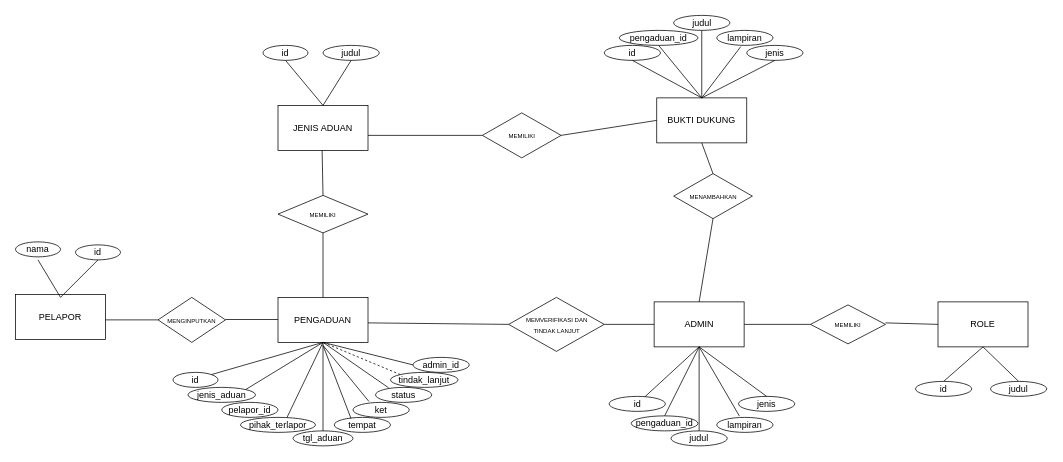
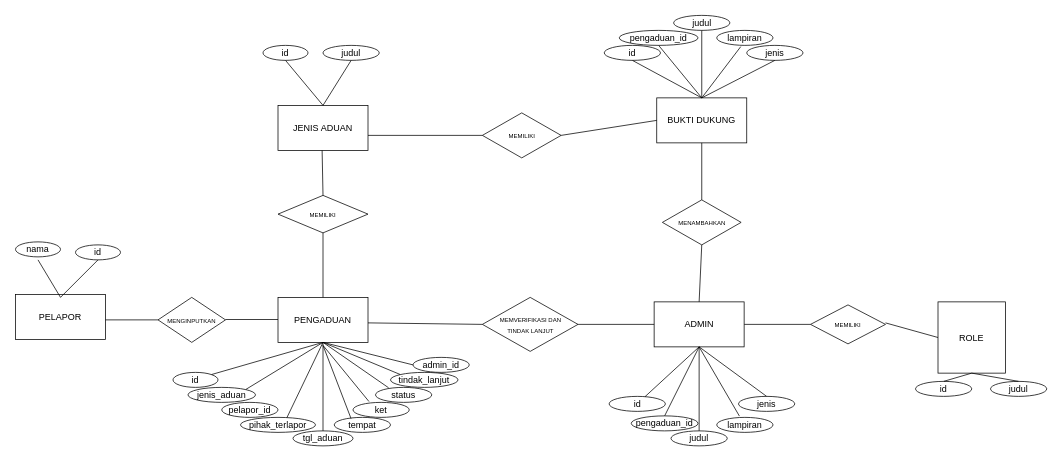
  <mxCell id="0" />
  <mxCell id="1" parent="0" />
  <mxCell id="2" value="PELAPOR" style="rounded=0;whiteSpace=wrap;html=1;" vertex="1" parent="1"><mxGeometry x="20" y="392" width="120" height="60" as="geometry" /></mxCell>
  <mxCell id="3" value="PENGADUAN" style="rounded=0;whiteSpace=wrap;html=1;" vertex="1" parent="1"><mxGeometry x="370" y="396" width="120" height="60" as="geometry" /></mxCell>
  <mxCell id="4" value="JENIS ADUAN" style="rounded=0;whiteSpace=wrap;html=1;" vertex="1" parent="1"><mxGeometry x="370" y="140" width="120" height="60" as="geometry" /></mxCell>
  <mxCell id="5" value="BUKTI DUKUNG" style="rounded=0;whiteSpace=wrap;html=1;" vertex="1" parent="1"><mxGeometry x="875" y="130" width="120" height="60" as="geometry" /></mxCell>
- <mxCell id="6" value="ROLE" style="rounded=0;whiteSpace=wrap;html=1;" vertex="1" parent="1"><mxGeometry x="1250" y="402" width="120" height="60" as="geometry" /></mxCell>
+ <mxCell id="6" value="ROLE" style="rounded=0;whiteSpace=wrap;html=1;" vertex="1" parent="1"><mxGeometry x="1250" y="402" width="90" height="95" as="geometry" /></mxCell>
  <mxCell id="7" value="&lt;font style=&quot;font-size: 8px;&quot;&gt;MEMILIKI&lt;/font&gt;" style="rhombus;whiteSpace=wrap;html=1;" vertex="1" parent="1"><mxGeometry x="642.5" y="150" width="105" height="60" as="geometry" /></mxCell>
- <mxCell id="8" value="&lt;font style=&quot;font-size: 8px;&quot;&gt;MEMVERIFIKASI DAN &lt;br&gt;TINDAK LANJUT&lt;/font&gt;" style="rhombus;whiteSpace=wrap;html=1;" vertex="1" parent="1"><mxGeometry x="677.5" y="396" width="127.5" height="72" as="geometry" /></mxCell>
+ <mxCell id="8" value="&lt;font style=&quot;font-size: 8px;&quot;&gt;MEMVERIFIKASI DAN &lt;br&gt;TINDAK LANJUT&lt;/font&gt;" style="rhombus;whiteSpace=wrap;html=1;" vertex="1" parent="1"><mxGeometry x="642.5" y="396" width="127.5" height="72" as="geometry" /></mxCell>
  <mxCell id="9" value="&lt;font style=&quot;font-size: 8px;&quot;&gt;MENGINPUTKAN&lt;/font&gt;" style="rhombus;whiteSpace=wrap;html=1;" vertex="1" parent="1"><mxGeometry x="210" y="396" width="90" height="60" as="geometry" /></mxCell>
  <mxCell id="10" value="&lt;font style=&quot;font-size: 8px;&quot;&gt;MEMILIKI&lt;/font&gt;" style="rhombus;whiteSpace=wrap;html=1;" vertex="1" parent="1"><mxGeometry x="370" y="260" width="120" height="50" as="geometry" /></mxCell>
  <mxCell id="11" value="&lt;font style=&quot;font-size: 8px;&quot;&gt;MEMILIKI&lt;/font&gt;" style="rhombus;whiteSpace=wrap;html=1;" vertex="1" parent="1"><mxGeometry x="1080" y="406" width="100" height="52" as="geometry" /></mxCell>
- <mxCell id="12" value="&lt;font style=&quot;font-size: 8px;&quot;&gt;MENAMBAHKAN&lt;/font&gt;" style="rhombus;whiteSpace=wrap;html=1;" vertex="1" parent="1"><mxGeometry x="897.5" y="231" width="105" height="60" as="geometry" /></mxCell>
+ <mxCell id="12" value="&lt;font style=&quot;font-size: 8px;&quot;&gt;MENAMBAHKAN&lt;/font&gt;" style="rhombus;whiteSpace=wrap;html=1;" vertex="1" parent="1"><mxGeometry x="882.5" y="266" width="105" height="60" as="geometry" /></mxCell>
  <mxCell id="13" value="id" style="ellipse;whiteSpace=wrap;html=1;" vertex="1" parent="1"><mxGeometry x="100" y="326" width="60" height="20" as="geometry" /></mxCell>
  <mxCell id="14" value="nama" style="ellipse;whiteSpace=wrap;html=1;" vertex="1" parent="1"><mxGeometry x="20" y="322" width="60" height="20" as="geometry" /></mxCell>
  <mxCell id="15" value="" style="endArrow=none;html=1;rounded=0;entryX=0.5;entryY=1;entryDx=0;entryDy=0;exitX=0.5;exitY=0;exitDx=0;exitDy=0;" edge="1" parent="1"><mxGeometry width="50" height="50" relative="1" as="geometry"><mxPoint x="80" y="396" as="sourcePoint" /><mxPoint x="50" y="346" as="targetPoint" /></mxGeometry></mxCell>
  <mxCell id="16" value="" style="endArrow=none;html=1;rounded=0;entryX=0.5;entryY=1;entryDx=0;entryDy=0;exitX=0.5;exitY=0;exitDx=0;exitDy=0;" edge="1" parent="1" target="13"><mxGeometry width="50" height="50" relative="1" as="geometry"><mxPoint x="80" y="396" as="sourcePoint" /><mxPoint x="60" y="356" as="targetPoint" /></mxGeometry></mxCell>
  <mxCell id="17" value="" style="endArrow=none;html=1;rounded=0;exitX=1;exitY=0.5;exitDx=0;exitDy=0;entryX=0;entryY=0.5;entryDx=0;entryDy=0;" edge="1" parent="1" target="9"><mxGeometry width="50" height="50" relative="1" as="geometry"><mxPoint x="140" y="426" as="sourcePoint" /><mxPoint x="190" y="426" as="targetPoint" /></mxGeometry></mxCell>
  <mxCell id="18" value="" style="endArrow=none;html=1;rounded=0;exitX=1;exitY=0.5;exitDx=0;exitDy=0;entryX=0;entryY=0.5;entryDx=0;entryDy=0;" edge="1" parent="1"><mxGeometry width="50" height="50" relative="1" as="geometry"><mxPoint x="300" y="425.5" as="sourcePoint" /><mxPoint x="370" y="425.5" as="targetPoint" /></mxGeometry></mxCell>
  <mxCell id="19" value="jenis_aduan" style="ellipse;whiteSpace=wrap;html=1;" vertex="1" parent="1"><mxGeometry x="250" y="516" width="90" height="20" as="geometry" /></mxCell>
  <mxCell id="20" value="id" style="ellipse;whiteSpace=wrap;html=1;" vertex="1" parent="1"><mxGeometry x="230" y="496" width="60" height="20" as="geometry" /></mxCell>
  <mxCell id="21" value="pelapor_id" style="ellipse;whiteSpace=wrap;html=1;" vertex="1" parent="1"><mxGeometry x="295" y="536" width="75" height="20" as="geometry" /></mxCell>
  <mxCell id="22" value="pihak_terlapor" style="ellipse;whiteSpace=wrap;html=1;" vertex="1" parent="1"><mxGeometry x="320" y="556" width="100" height="20" as="geometry" /></mxCell>
  <mxCell id="23" value="tgl_aduan" style="ellipse;whiteSpace=wrap;html=1;" vertex="1" parent="1"><mxGeometry x="390" y="574" width="80" height="20" as="geometry" /></mxCell>
  <mxCell id="24" value="tempat" style="ellipse;whiteSpace=wrap;html=1;" vertex="1" parent="1"><mxGeometry x="445" y="556" width="75" height="20" as="geometry" /></mxCell>
  <mxCell id="25" value="ket" style="ellipse;whiteSpace=wrap;html=1;" vertex="1" parent="1"><mxGeometry x="470" y="536" width="75" height="20" as="geometry" /></mxCell>
  <mxCell id="26" value="admin_id" style="ellipse;whiteSpace=wrap;html=1;" vertex="1" parent="1"><mxGeometry x="550" y="476" width="75" height="20" as="geometry" /></mxCell>
  <mxCell id="27" value="tindak_lanjut" style="ellipse;whiteSpace=wrap;html=1;" vertex="1" parent="1"><mxGeometry x="520" y="496" width="90" height="20" as="geometry" /></mxCell>
  <mxCell id="28" value="status" style="ellipse;whiteSpace=wrap;html=1;" vertex="1" parent="1"><mxGeometry x="500" y="516" width="75" height="20" as="geometry" /></mxCell>
  <mxCell id="29" value="judul" style="ellipse;whiteSpace=wrap;html=1;" vertex="1" parent="1"><mxGeometry x="430" y="60" width="75" height="20" as="geometry" /></mxCell>
  <mxCell id="30" value="id" style="ellipse;whiteSpace=wrap;html=1;" vertex="1" parent="1"><mxGeometry x="350" y="60" width="60" height="20" as="geometry" /></mxCell>
  <mxCell id="31" value="" style="endArrow=none;html=1;rounded=0;entryX=0.5;entryY=0;entryDx=0;entryDy=0;exitX=0.5;exitY=1;exitDx=0;exitDy=0;" edge="1" parent="1" source="30" target="4"><mxGeometry width="50" height="50" relative="1" as="geometry"><mxPoint x="390" y="320" as="sourcePoint" /><mxPoint x="440" y="270" as="targetPoint" /></mxGeometry></mxCell>
  <mxCell id="32" value="" style="endArrow=none;html=1;rounded=0;exitX=0.5;exitY=1;exitDx=0;exitDy=0;" edge="1" parent="1" source="29"><mxGeometry width="50" height="50" relative="1" as="geometry"><mxPoint x="450" y="90" as="sourcePoint" /><mxPoint x="430" y="140" as="targetPoint" /></mxGeometry></mxCell>
  <mxCell id="33" value="id" style="ellipse;whiteSpace=wrap;html=1;" vertex="1" parent="1"><mxGeometry x="805" y="60" width="75" height="20" as="geometry" /></mxCell>
  <mxCell id="34" value="pengaduan_id" style="ellipse;whiteSpace=wrap;html=1;" vertex="1" parent="1"><mxGeometry x="825" y="40" width="105" height="20" as="geometry" /></mxCell>
  <mxCell id="35" value="judul" style="ellipse;whiteSpace=wrap;html=1;" vertex="1" parent="1"><mxGeometry x="897.5" y="20" width="75" height="20" as="geometry" /></mxCell>
  <mxCell id="36" value="lampiran" style="ellipse;whiteSpace=wrap;html=1;" vertex="1" parent="1"><mxGeometry x="955" y="40" width="75" height="20" as="geometry" /></mxCell>
  <mxCell id="37" value="jenis" style="ellipse;whiteSpace=wrap;html=1;" vertex="1" parent="1"><mxGeometry x="995" y="60" width="75" height="20" as="geometry" /></mxCell>
  <mxCell id="38" value="" style="endArrow=none;html=1;rounded=0;entryX=0.5;entryY=1;entryDx=0;entryDy=0;exitX=0.5;exitY=0;exitDx=0;exitDy=0;" edge="1" parent="1" source="5" target="37"><mxGeometry width="50" height="50" relative="1" as="geometry"><mxPoint x="935" y="140" as="sourcePoint" /><mxPoint x="985" y="90" as="targetPoint" /></mxGeometry></mxCell>
  <mxCell id="39" value="" style="endArrow=none;html=1;rounded=0;entryX=0.427;entryY=1.083;entryDx=0;entryDy=0;exitX=0.5;exitY=0;exitDx=0;exitDy=0;entryPerimeter=0;" edge="1" parent="1" source="5" target="36"><mxGeometry width="50" height="50" relative="1" as="geometry"><mxPoint x="945" y="150" as="sourcePoint" /><mxPoint x="1043" y="90" as="targetPoint" /></mxGeometry></mxCell>
  <mxCell id="40" value="" style="endArrow=none;html=1;rounded=0;entryX=0.5;entryY=1;entryDx=0;entryDy=0;exitX=0.5;exitY=0;exitDx=0;exitDy=0;" edge="1" parent="1" source="5" target="35"><mxGeometry width="50" height="50" relative="1" as="geometry"><mxPoint x="955" y="160" as="sourcePoint" /><mxPoint x="1053" y="100" as="targetPoint" /></mxGeometry></mxCell>
  <mxCell id="41" value="" style="endArrow=none;html=1;rounded=0;entryX=0.5;entryY=1;entryDx=0;entryDy=0;exitX=0.5;exitY=0;exitDx=0;exitDy=0;" edge="1" parent="1" source="5" target="34"><mxGeometry width="50" height="50" relative="1" as="geometry"><mxPoint x="965" y="170" as="sourcePoint" /><mxPoint x="1063" y="110" as="targetPoint" /></mxGeometry></mxCell>
  <mxCell id="42" value="" style="endArrow=none;html=1;rounded=0;entryX=0.5;entryY=1;entryDx=0;entryDy=0;exitX=0.5;exitY=0;exitDx=0;exitDy=0;" edge="1" parent="1" source="5" target="33"><mxGeometry width="50" height="50" relative="1" as="geometry"><mxPoint x="975" as="sourcePoint" y="180" /><mxPoint x="1073" y="120" as="targetPoint" /></mxGeometry></mxCell>
  <mxCell id="43" value="pengaduan_id" style="ellipse;whiteSpace=wrap;html=1;" vertex="1" parent="1"><mxGeometry x="841" y="554" width="89" height="20" as="geometry" /></mxCell>
  <mxCell id="44" value="id" style="ellipse;whiteSpace=wrap;html=1;" vertex="1" parent="1"><mxGeometry x="811.5" y="528" width="75" height="20" as="geometry" /></mxCell>
  <mxCell id="45" value="jenis" style="ellipse;whiteSpace=wrap;html=1;" vertex="1" parent="1"><mxGeometry x="984" y="528" width="75" height="20" as="geometry" /></mxCell>
  <mxCell id="46" value="lampiran" style="ellipse;whiteSpace=wrap;html=1;" vertex="1" parent="1"><mxGeometry x="955" y="556" width="75" height="20" as="geometry" /></mxCell>
  <mxCell id="47" value="judul" style="ellipse;whiteSpace=wrap;html=1;" vertex="1" parent="1"><mxGeometry x="894" y="574" width="75" height="20" as="geometry" /></mxCell>
  <mxCell id="48" value="id" style="ellipse;whiteSpace=wrap;html=1;" vertex="1" parent="1"><mxGeometry x="1220" y="508" width="75" height="20" as="geometry" /></mxCell>
  <mxCell id="49" value="judul" style="ellipse;whiteSpace=wrap;html=1;" vertex="1" parent="1"><mxGeometry x="1320" y="508" width="75" height="20" as="geometry" /></mxCell>
  <mxCell id="50" value="" style="endArrow=none;html=1;rounded=0;entryX=0.5;entryY=1;entryDx=0;entryDy=0;" edge="1" parent="1" source="3" target="10"><mxGeometry width="50" height="50" relative="1" as="geometry"><mxPoint x="430" y="375.289" as="sourcePoint" /><mxPoint x="430" y="325.289" as="targetPoint" /></mxGeometry></mxCell>
  <mxCell id="51" value="" style="endArrow=none;html=1;rounded=0;entryX=0.5;entryY=1;entryDx=0;entryDy=0;exitX=0.5;exitY=0;exitDx=0;exitDy=0;" edge="1" parent="1" source="10"><mxGeometry width="50" height="50" relative="1" as="geometry"><mxPoint x="428.82" y="256" as="sourcePoint" /><mxPoint x="428.82" y="200" as="targetPoint" /></mxGeometry></mxCell>
  <mxCell id="52" value="" style="endArrow=none;html=1;rounded=0;entryX=0;entryY=0.5;entryDx=0;entryDy=0;" edge="1" parent="1" target="7"><mxGeometry width="50" height="50" relative="1" as="geometry"><mxPoint x="490" as="sourcePoint" y="180" /><mxPoint x="590" as="targetPoint" y="180" /></mxGeometry></mxCell>
  <mxCell id="53" value="" style="endArrow=none;html=1;rounded=0;entryX=0;entryY=0.5;entryDx=0;entryDy=0;" edge="1" parent="1" target="8"><mxGeometry width="50" height="50" relative="1" as="geometry"><mxPoint x="490" y="430" as="sourcePoint" /><mxPoint x="540" y="380" as="targetPoint" /></mxGeometry></mxCell>
  <mxCell id="54" value="" style="endArrow=none;html=1;rounded=0;entryX=0;entryY=0.5;entryDx=0;entryDy=0;exitX=1;exitY=0.5;exitDx=0;exitDy=0;" edge="1" parent="1" source="8" target="57"><mxGeometry width="50" height="50" relative="1" as="geometry"><mxPoint x="773" y="431" as="sourcePoint" /><mxPoint x="860" y="430" as="targetPoint" /></mxGeometry></mxCell>
  <mxCell id="55" value="" style="endArrow=none;html=1;rounded=0;entryX=0;entryY=0.5;entryDx=0;entryDy=0;exitX=1;exitY=0.5;exitDx=0;exitDy=0;" edge="1" parent="1" source="57" target="11"><mxGeometry width="50" height="50" relative="1" as="geometry"><mxPoint x="988" y="431.41" as="sourcePoint" /><mxPoint x="1090" y="431.41" as="targetPoint" /></mxGeometry></mxCell>
  <mxCell id="56" value="" style="endArrow=none;html=1;rounded=0;entryX=0;entryY=0.5;entryDx=0;entryDy=0;exitX=1;exitY=0.5;exitDx=0;exitDy=0;" edge="1" parent="1" target="57"><mxGeometry width="50" height="50" relative="1" as="geometry"><mxPoint x="988" y="431.41" as="sourcePoint" /><mxPoint x="1090" y="431.41" as="targetPoint" /></mxGeometry></mxCell>
  <mxCell id="57" value="ADMIN" style="rounded=0;whiteSpace=wrap;html=1;" vertex="1" parent="1"><mxGeometry x="871.5" y="402" width="120" height="60" as="geometry" /></mxCell>
  <mxCell id="58" value="" style="endArrow=none;html=1;rounded=0;entryX=0;entryY=0.5;entryDx=0;entryDy=0;" edge="1" parent="1" target="6"><mxGeometry width="50" height="50" relative="1" as="geometry"><mxPoint x="1180" y="430" as="sourcePoint" /><mxPoint x="1230" y="380" as="targetPoint" /></mxGeometry></mxCell>
  <mxCell id="59" value="" style="endArrow=none;html=1;rounded=0;exitX=1;exitY=0;exitDx=0;exitDy=0;entryX=0.5;entryY=1;entryDx=0;entryDy=0;" edge="1" parent="1" source="20" target="3"><mxGeometry width="50" height="50" relative="1" as="geometry"><mxPoint x="390" y="500" as="sourcePoint" /><mxPoint x="420" y="470" as="targetPoint" /></mxGeometry></mxCell>
  <mxCell id="60" value="" style="endArrow=none;html=1;rounded=0;entryX=0.5;entryY=1;entryDx=0;entryDy=0;exitX=1;exitY=0;exitDx=0;exitDy=0;" edge="1" parent="1" source="19" target="3"><mxGeometry width="50" height="50" relative="1" as="geometry"><mxPoint x="360" y="500" as="sourcePoint" /><mxPoint x="420" y="480" as="targetPoint" /></mxGeometry></mxCell>
  <mxCell id="61" value="" style="endArrow=none;html=1;rounded=0;exitX=0.619;exitY=0.015;exitDx=0;exitDy=0;exitPerimeter=0;entryX=0.5;entryY=1;entryDx=0;entryDy=0;" edge="1" parent="1" source="22" target="3"><mxGeometry width="50" height="50" relative="1" as="geometry"><mxPoint x="400" y="543" as="sourcePoint" /><mxPoint x="420" y="460" as="targetPoint" /></mxGeometry></mxCell>
  <mxCell id="62" value="" style="endArrow=none;html=1;rounded=0;exitX=0.5;exitY=0;exitDx=0;exitDy=0;entryX=0.5;entryY=1;entryDx=0;entryDy=0;" edge="1" parent="1" source="23" target="3"><mxGeometry width="50" height="50" relative="1" as="geometry"><mxPoint x="430" y="548" as="sourcePoint" /><mxPoint x="480" y="498" as="targetPoint" /></mxGeometry></mxCell>
  <mxCell id="63" value="" style="endArrow=none;html=1;rounded=0;exitX=0.299;exitY=0.083;exitDx=0;exitDy=0;exitPerimeter=0;" edge="1" parent="1" source="24"><mxGeometry width="50" height="50" relative="1" as="geometry"><mxPoint x="440" y="540" as="sourcePoint" /><mxPoint x="430" y="460" as="targetPoint" /></mxGeometry></mxCell>
  <mxCell id="64" value="" style="endArrow=none;html=1;rounded=0;exitX=0.284;exitY=-0.056;exitDx=0;exitDy=0;exitPerimeter=0;" edge="1" parent="1" source="25"><mxGeometry width="50" height="50" relative="1" as="geometry"><mxPoint x="460" y="520" as="sourcePoint" /><mxPoint x="430" y="460" as="targetPoint" /></mxGeometry></mxCell>
  <mxCell id="65" value="" style="endArrow=none;html=1;rounded=0;entryX=0.5;entryY=1;entryDx=0;entryDy=0;exitX=0.233;exitY=0.028;exitDx=0;exitDy=0;exitPerimeter=0;" edge="1" parent="1" source="28" target="3"><mxGeometry width="50" height="50" relative="1" as="geometry"><mxPoint x="500" y="500" as="sourcePoint" /><mxPoint x="550" y="450" as="targetPoint" /></mxGeometry></mxCell>
- <mxCell id="66" value="" style="endArrow=none;html=1;rounded=0;entryX=0.5;entryY=1;entryDx=0;entryDy=0;exitX=0;exitY=0;exitDx=0;exitDy=0;dashed=1;" edge="1" parent="1" source="27" target="3"><mxGeometry width="50" height="50" relative="1" as="geometry"><mxPoint x="510" y="490" as="sourcePoint" /><mxPoint x="560" y="440" as="targetPoint" /></mxGeometry></mxCell>
+ <mxCell id="66" value="" style="endArrow=none;html=1;rounded=0;entryX=0.5;entryY=1;entryDx=0;entryDy=0;exitX=0;exitY=0;exitDx=0;exitDy=0;" edge="1" parent="1" source="27" target="3"><mxGeometry width="50" height="50" relative="1" as="geometry"><mxPoint x="510" y="490" as="sourcePoint" /><mxPoint x="560" y="440" as="targetPoint" /></mxGeometry></mxCell>
  <mxCell id="67" value="" style="endArrow=none;html=1;rounded=0;entryX=0.5;entryY=1;entryDx=0;entryDy=0;exitX=0;exitY=0.5;exitDx=0;exitDy=0;" edge="1" parent="1" source="26" target="3"><mxGeometry width="50" height="50" relative="1" as="geometry"><mxPoint x="510" y="480" as="sourcePoint" /><mxPoint x="560" y="430" as="targetPoint" /></mxGeometry></mxCell>
  <mxCell id="68" value="" style="endArrow=none;html=1;rounded=0;entryX=0.5;entryY=1;entryDx=0;entryDy=0;" edge="1" parent="1" source="44" target="57"><mxGeometry width="50" height="50" relative="1" as="geometry"><mxPoint x="850" y="530" as="sourcePoint" /><mxPoint x="900" y="480" as="targetPoint" /></mxGeometry></mxCell>
  <mxCell id="69" value="" style="endArrow=none;html=1;rounded=0;entryX=0.5;entryY=1;entryDx=0;entryDy=0;exitX=0.5;exitY=0;exitDx=0;exitDy=0;" edge="1" parent="1" source="43" target="57"><mxGeometry width="50" height="50" relative="1" as="geometry"><mxPoint x="930" y="540" as="sourcePoint" /><mxPoint x="980" y="490" as="targetPoint" /></mxGeometry></mxCell>
  <mxCell id="70" value="" style="endArrow=none;html=1;rounded=0;entryX=0.5;entryY=1;entryDx=0;entryDy=0;" edge="1" parent="1" source="47" target="57"><mxGeometry width="50" height="50" relative="1" as="geometry"><mxPoint x="940" y="540" as="sourcePoint" /><mxPoint x="990" y="490" as="targetPoint" /></mxGeometry></mxCell>
  <mxCell id="71" value="" style="endArrow=none;html=1;rounded=0;entryX=0.5;entryY=1;entryDx=0;entryDy=0;exitX=0.403;exitY=-0.083;exitDx=0;exitDy=0;exitPerimeter=0;" edge="1" parent="1" source="46" target="57"><mxGeometry width="50" height="50" relative="1" as="geometry"><mxPoint x="970" y="520" as="sourcePoint" /><mxPoint x="1020" y="470" as="targetPoint" /></mxGeometry></mxCell>
  <mxCell id="72" value="" style="endArrow=none;html=1;rounded=0;entryX=0.5;entryY=1;entryDx=0;entryDy=0;exitX=0.5;exitY=0;exitDx=0;exitDy=0;" edge="1" parent="1" source="45" target="57"><mxGeometry width="50" height="50" relative="1" as="geometry"><mxPoint x="1020" y="500" as="sourcePoint" /><mxPoint x="1070" y="450" as="targetPoint" /></mxGeometry></mxCell>
  <mxCell id="73" value="" style="endArrow=none;html=1;rounded=0;entryX=0.5;entryY=1;entryDx=0;entryDy=0;exitX=0.5;exitY=0;exitDx=0;exitDy=0;" edge="1" parent="1" source="48" target="6"><mxGeometry width="50" height="50" relative="1" as="geometry"><mxPoint x="1270" y="500" as="sourcePoint" /><mxPoint x="1320" y="450" as="targetPoint" /></mxGeometry></mxCell>
  <mxCell id="74" value="" style="endArrow=none;html=1;rounded=0;entryX=0.5;entryY=1;entryDx=0;entryDy=0;exitX=0.5;exitY=0;exitDx=0;exitDy=0;" edge="1" parent="1" source="49" target="6"><mxGeometry width="50" height="50" relative="1" as="geometry"><mxPoint x="1310" y="500" as="sourcePoint" /><mxPoint x="1360" y="450" as="targetPoint" /></mxGeometry></mxCell>
  <mxCell id="75" value="" style="endArrow=none;html=1;rounded=0;exitX=1;exitY=0.5;exitDx=0;exitDy=0;entryX=0;entryY=0.5;entryDx=0;entryDy=0;" edge="1" parent="1" source="7" target="5"><mxGeometry width="50" height="50" relative="1" as="geometry"><mxPoint x="680" y="210" as="sourcePoint" /><mxPoint x="860" y="170" as="targetPoint" /></mxGeometry></mxCell>
  <mxCell id="76" value="" style="endArrow=none;html=1;rounded=0;entryX=0.5;entryY=1;entryDx=0;entryDy=0;exitX=0.5;exitY=0;exitDx=0;exitDy=0;" edge="1" parent="1" source="12" target="5"><mxGeometry width="50" height="50" relative="1" as="geometry"><mxPoint x="935" y="290" as="sourcePoint" /><mxPoint x="980" y="260" as="targetPoint" /></mxGeometry></mxCell>
  <mxCell id="77" value="" style="endArrow=none;html=1;rounded=0;entryX=0.5;entryY=1;entryDx=0;entryDy=0;exitX=0.5;exitY=0;exitDx=0;exitDy=0;" edge="1" parent="1" source="57" target="12"><mxGeometry width="50" height="50" relative="1" as="geometry"><mxPoint x="920" y="430" as="sourcePoint" /><mxPoint x="970" y="380" as="targetPoint" /></mxGeometry></mxCell>
